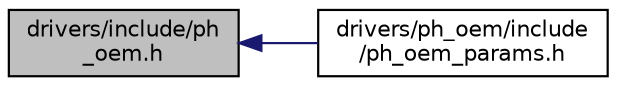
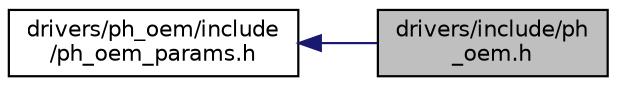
  digraph {
    rankdir=LR
    node [color=black fontname=Helvetica fontsize=10 shape=record style=filled]
    n1 [fillcolor=grey75 fontcolor=black height=0.2 label="drivers/include/ph\l_oem.h" width=0.4]
    n2 [fillcolor=white height=0.2 label="drivers/ph_oem/include\l/ph_oem_params.h" width=0.4]
-   n1 -> n2 [color=midnightblue dir=back fontname=Helvetica fontsize=10 labelfontname=Helvetica labelfontsize=10 style=solid]
+   n2 -> n1 [color=midnightblue dir=back fontname=Helvetica fontsize=10 labelfontname=Helvetica labelfontsize=10 style=solid]
  }
